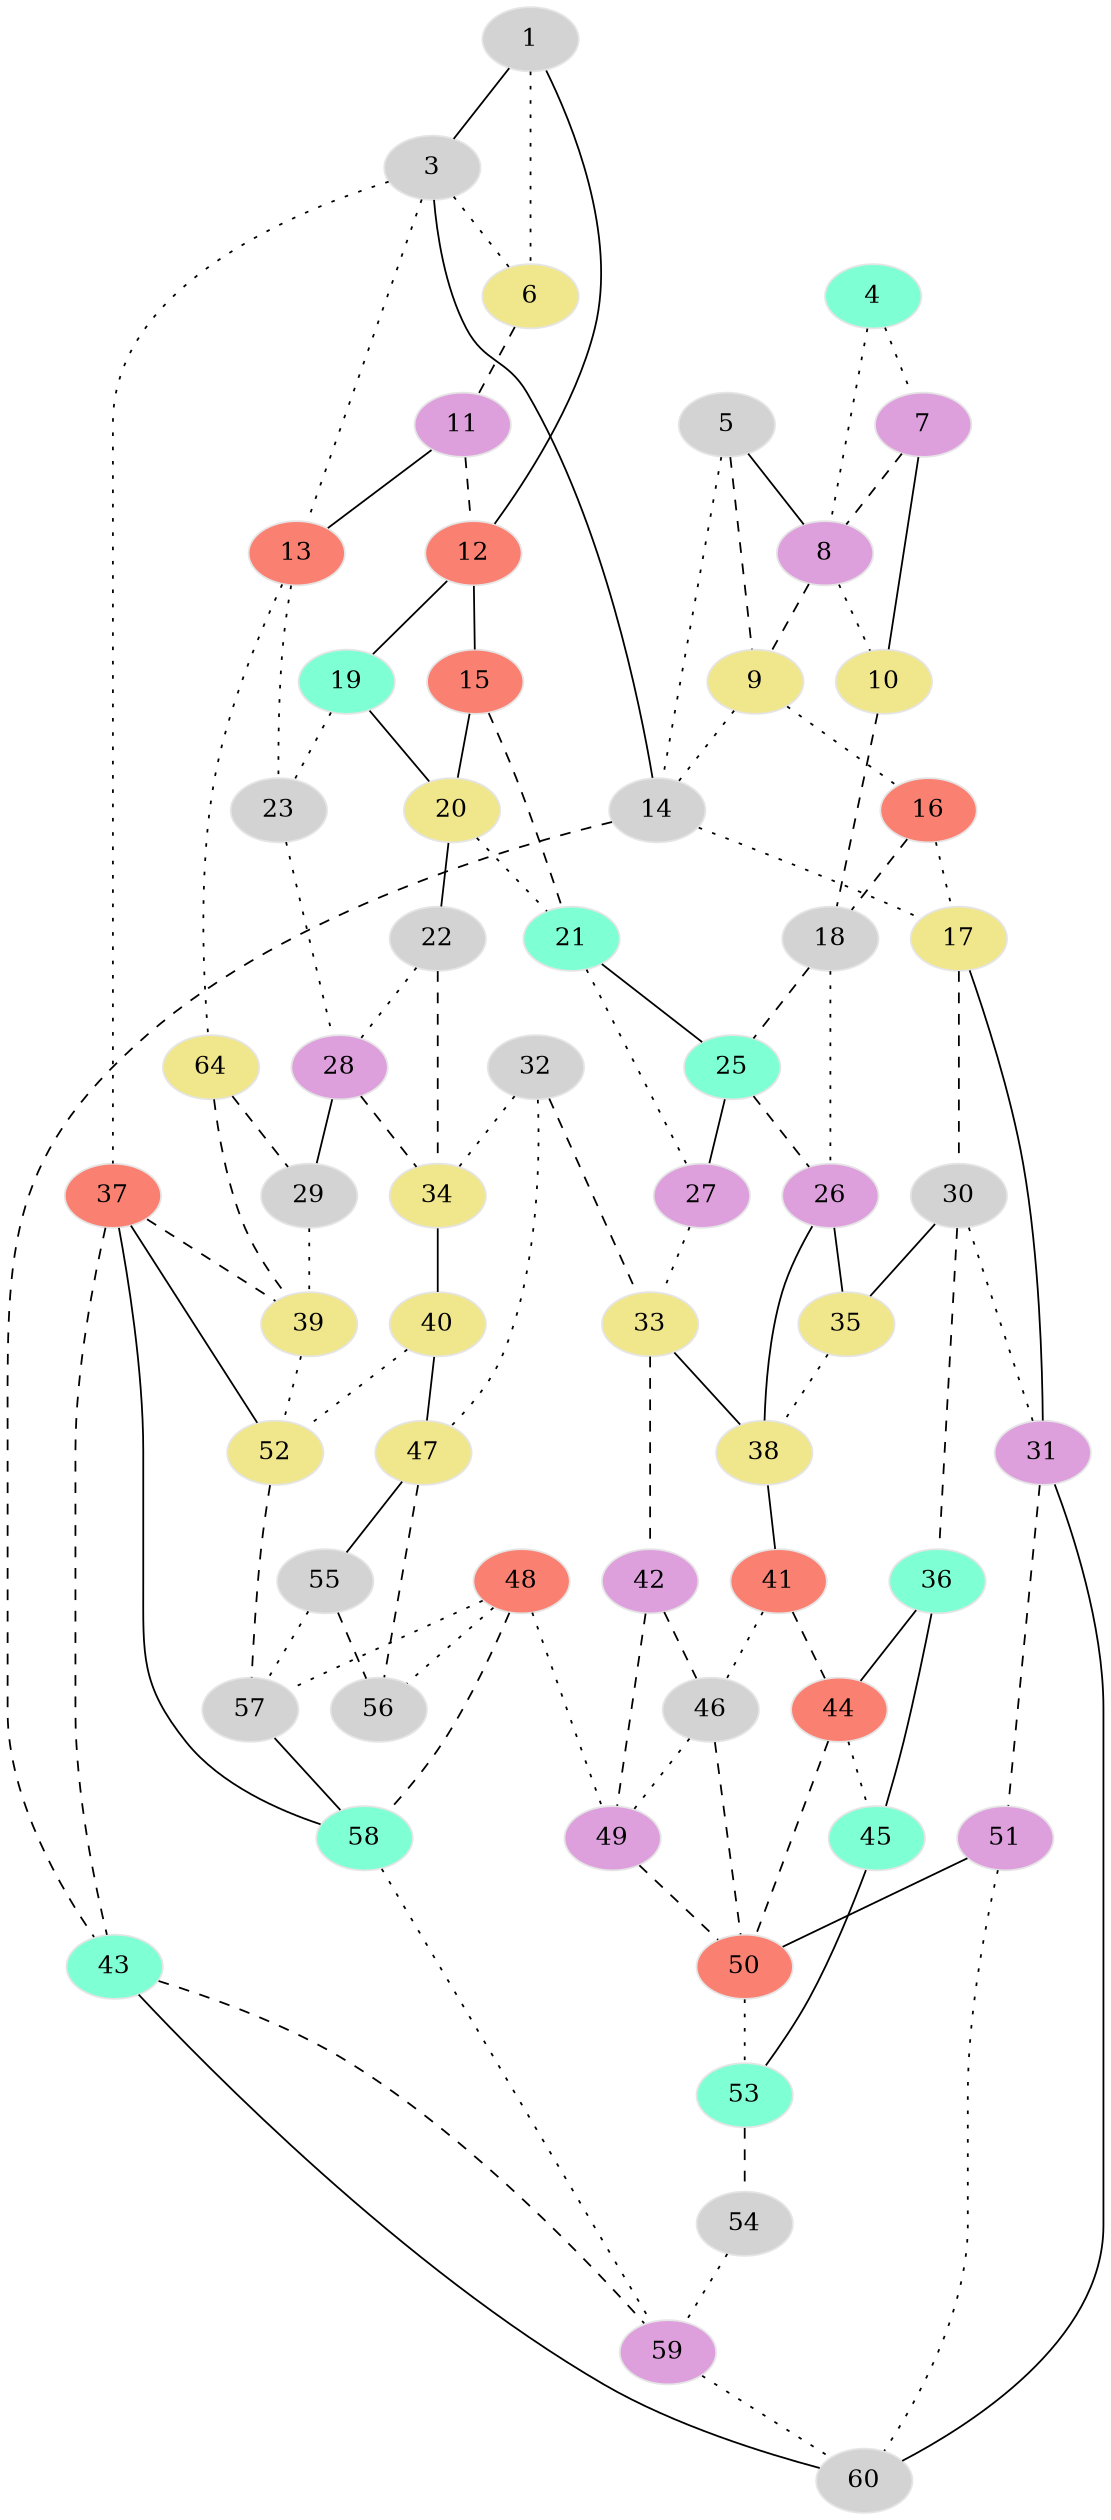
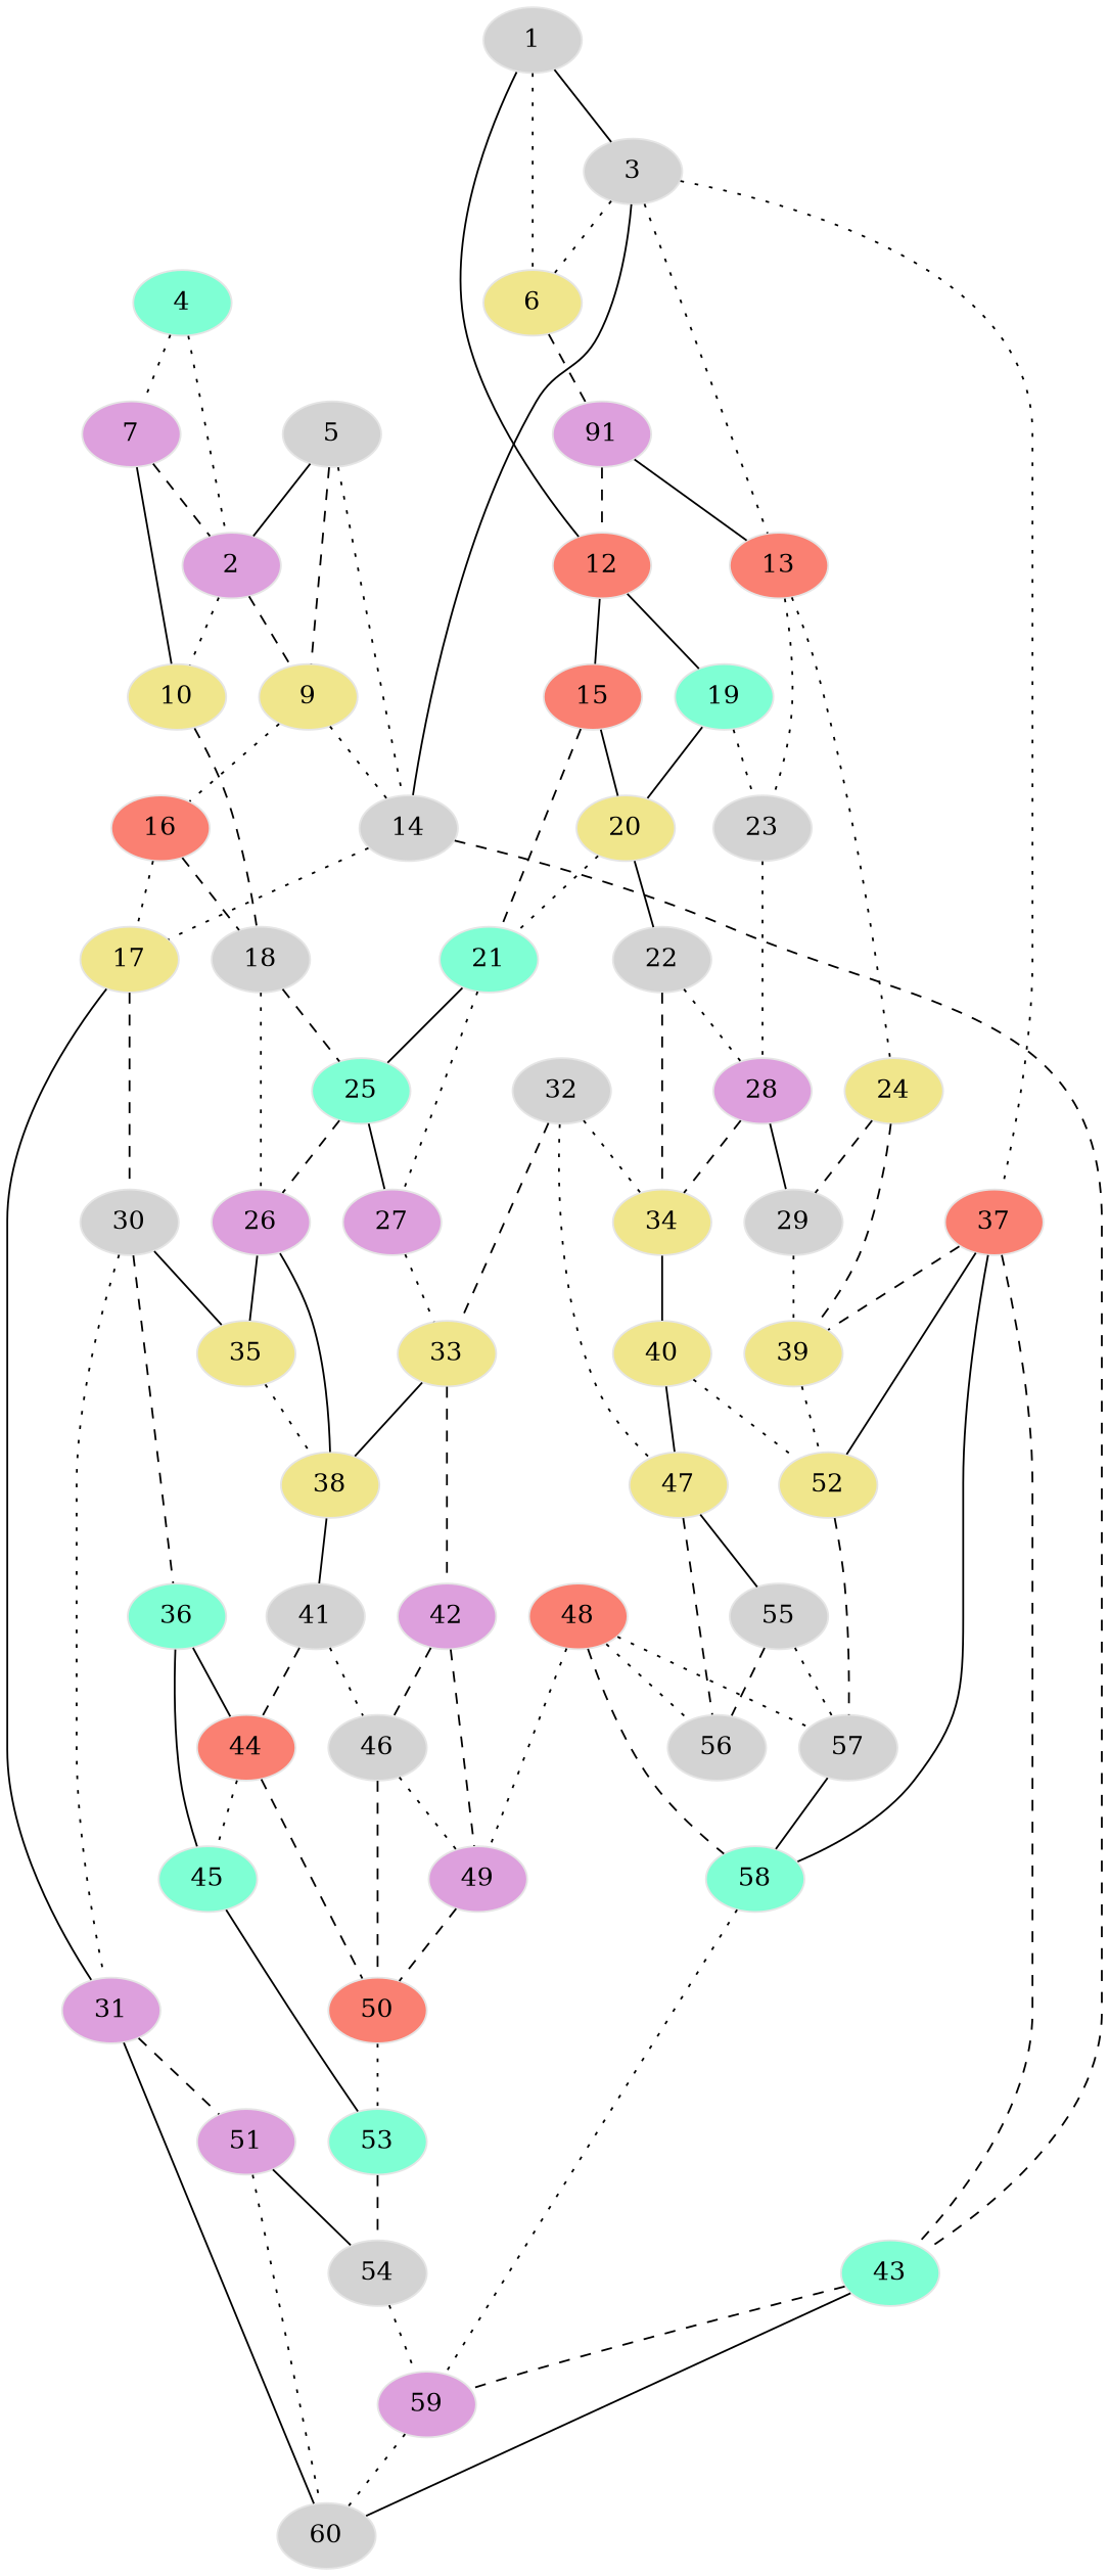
  graph {
    node [color=gray90 fillcolor=lightgrey style=filled]
    edge [style=dotted weight=1.0]
    1
    3
    6 [fillcolor=khaki]
    12 [fillcolor=salmon]
    13 [fillcolor=salmon]
    14
    37 [fillcolor=salmon]
-   11 [fillcolor=plum]
+   11 [fillcolor=plum label=91]
    15 [fillcolor=salmon]
    19 [fillcolor=aquamarine]
    4 [fillcolor=aquamarine]
    7 [fillcolor=plum]
-   8 [fillcolor=plum]
+   8 [fillcolor=plum label=2]
    10 [fillcolor=khaki]
    20 [fillcolor=khaki]
    21 [fillcolor=aquamarine]
    23
-   24 [fillcolor=khaki label=64]
+   24 [fillcolor=khaki]
    17 [fillcolor=khaki]
    43 [fillcolor=aquamarine]
    39 [fillcolor=khaki]
    52 [fillcolor=khaki]
    58 [fillcolor=aquamarine]
    9 [fillcolor=khaki]
    5
    16 [fillcolor=salmon]
    18
    25 [fillcolor=aquamarine]
    26 [fillcolor=plum]
    28 [fillcolor=plum]
    29
    30
    31 [fillcolor=plum]
    60
    59 [fillcolor=plum]
    22
    27 [fillcolor=plum]
    35 [fillcolor=khaki]
    36 [fillcolor=aquamarine]
    51 [fillcolor=plum]
    38 [fillcolor=khaki]
    34 [fillcolor=khaki]
    33 [fillcolor=khaki]
    40 [fillcolor=khaki]
-   41 [fillcolor=salmon]
+   41
    42 [fillcolor=plum]
    44 [fillcolor=salmon]
    45 [fillcolor=aquamarine]
    54
    32
    47 [fillcolor=khaki]
    55
    56
    46
    49 [fillcolor=plum]
    50 [fillcolor=salmon]
    53 [fillcolor=aquamarine]
    57
    48 [fillcolor=salmon]
    1 -- 3 [style=solid]
    1 -- 6 [weight=2.0]
    1 -- 12 [style=solid]
    3 -- 6
    3 -- 13
    3 -- 14 [style=solid]
    3 -- 37
    6 -- 11 [style=dashed]
    12 -- 15 [style=solid]
    12 -- 19 [style=solid]
    13 -- 23
    13 -- 24
    14 -- 17
    14 -- 43 [style=dashed]
    37 -- 43 [style=dashed]
    37 -- 39 [style=dashed]
    37 -- 52 [style=solid]
    37 -- 58 [style=solid]
    11 -- 12 [style=dashed]
    11 -- 13 [style=solid]
    15 -- 20 [style=solid]
    15 -- 21 [style=dashed]
    19 -- 20 [style=solid]
    19 -- 23
    4 -- 7
    4 -- 8
    7 -- 8 [style=dashed]
    7 -- 10 [style=solid]
    8 -- 10
    8 -- 9 [style=dashed]
    10 -- 18 [style=dashed]
    20 -- 21
    20 -- 22 [style=solid]
    21 -- 25 [style=solid]
    21 -- 27
    23 -- 28
    24 -- 39 [style=dashed]
    24 -- 29 [style=dashed]
    17 -- 30 [style=dashed]
    17 -- 31 [style=solid]
    43 -- 60 [style=solid]
    43 -- 59 [style=dashed]
    39 -- 52
    52 -- 57 [style=dashed]
    58 -- 59
    9 -- 14
    9 -- 16
    5 -- 14
    5 -- 8 [style=solid weight=2.0]
    5 -- 9 [style=dashed]
    16 -- 17
    16 -- 18 [style=dashed]
    18 -- 25 [style=dashed]
    18 -- 26
    25 -- 26 [style=dashed]
    25 -- 27 [style=solid]
    26 -- 35 [style=solid]
    26 -- 38 [style=solid]
    28 -- 29 [style=solid]
    28 -- 34 [style=dashed]
    29 -- 39
    30 -- 31
    30 -- 35 [style=solid]
    30 -- 36 [style=dashed]
    31 -- 60 [style=solid]
    31 -- 51 [style=dashed]
    59 -- 60
    22 -- 28
    22 -- 34 [style=dashed]
    27 -- 33
    35 -- 38
    36 -- 44 [style=solid]
    36 -- 45 [style=solid]
    51 -- 60
-   51 -- 50 [style=solid]
+   51 -- 54 [style=solid]
    38 -- 41 [style=solid]
    34 -- 40 [style=solid]
    33 -- 38 [style=solid]
    33 -- 42 [style=dashed]
    40 -- 52
    40 -- 47 [style=solid]
    41 -- 44 [style=dashed]
    41 -- 46
    42 -- 46 [style=dashed]
    42 -- 49 [style=dashed]
    44 -- 45
    44 -- 50 [style=dashed]
    45 -- 53 [style=solid]
    54 -- 59
    32 -- 34
    32 -- 33 [style=dashed]
    32 -- 47
    47 -- 55 [style=solid weight=2.0]
    47 -- 56 [style=dashed]
    55 -- 56 [style=dashed]
    55 -- 57
    46 -- 49
    46 -- 50 [style=dashed]
    49 -- 50 [style=dashed]
    50 -- 53
    53 -- 54 [style=dashed weight=2.0]
    57 -- 58 [style=solid]
    48 -- 58 [style=dashed]
    48 -- 56
    48 -- 49
    48 -- 57
  }
